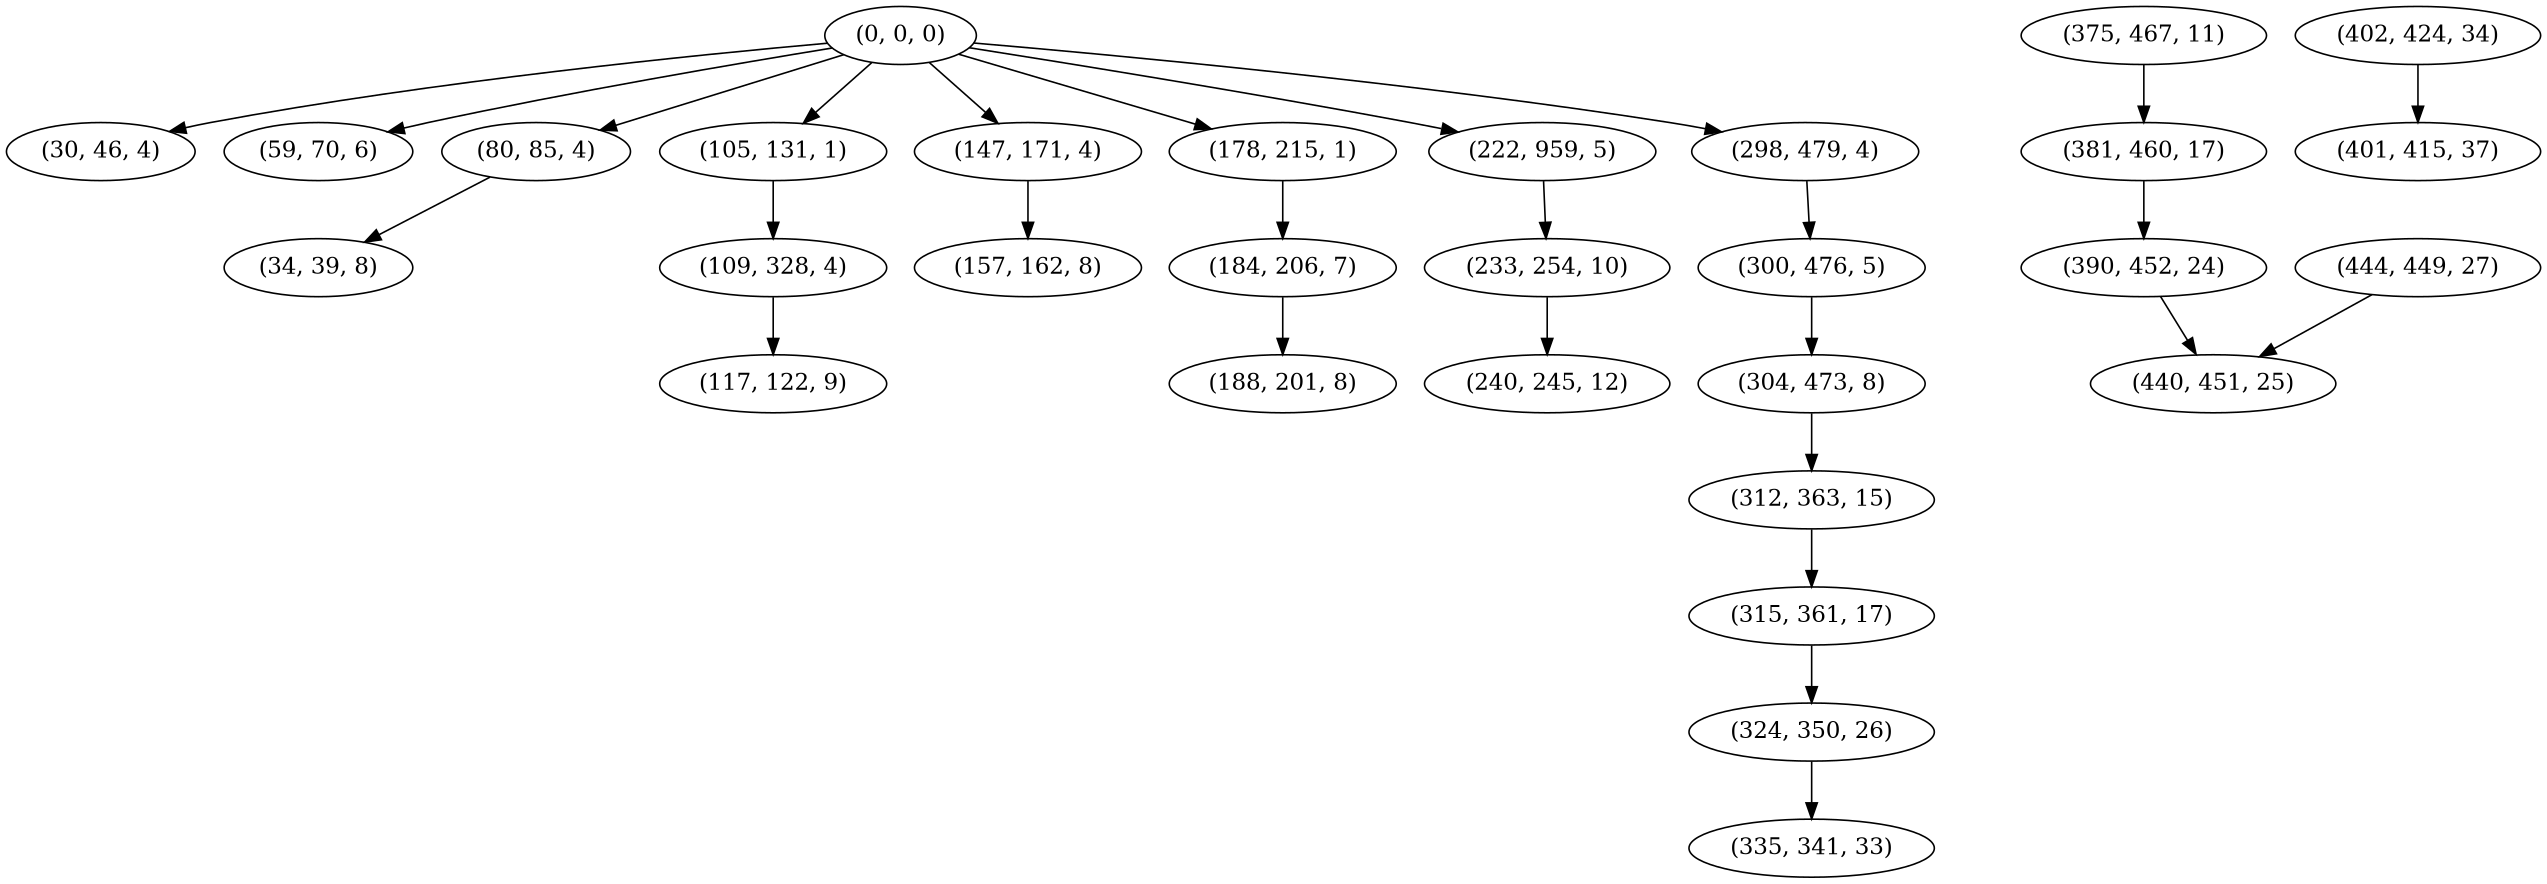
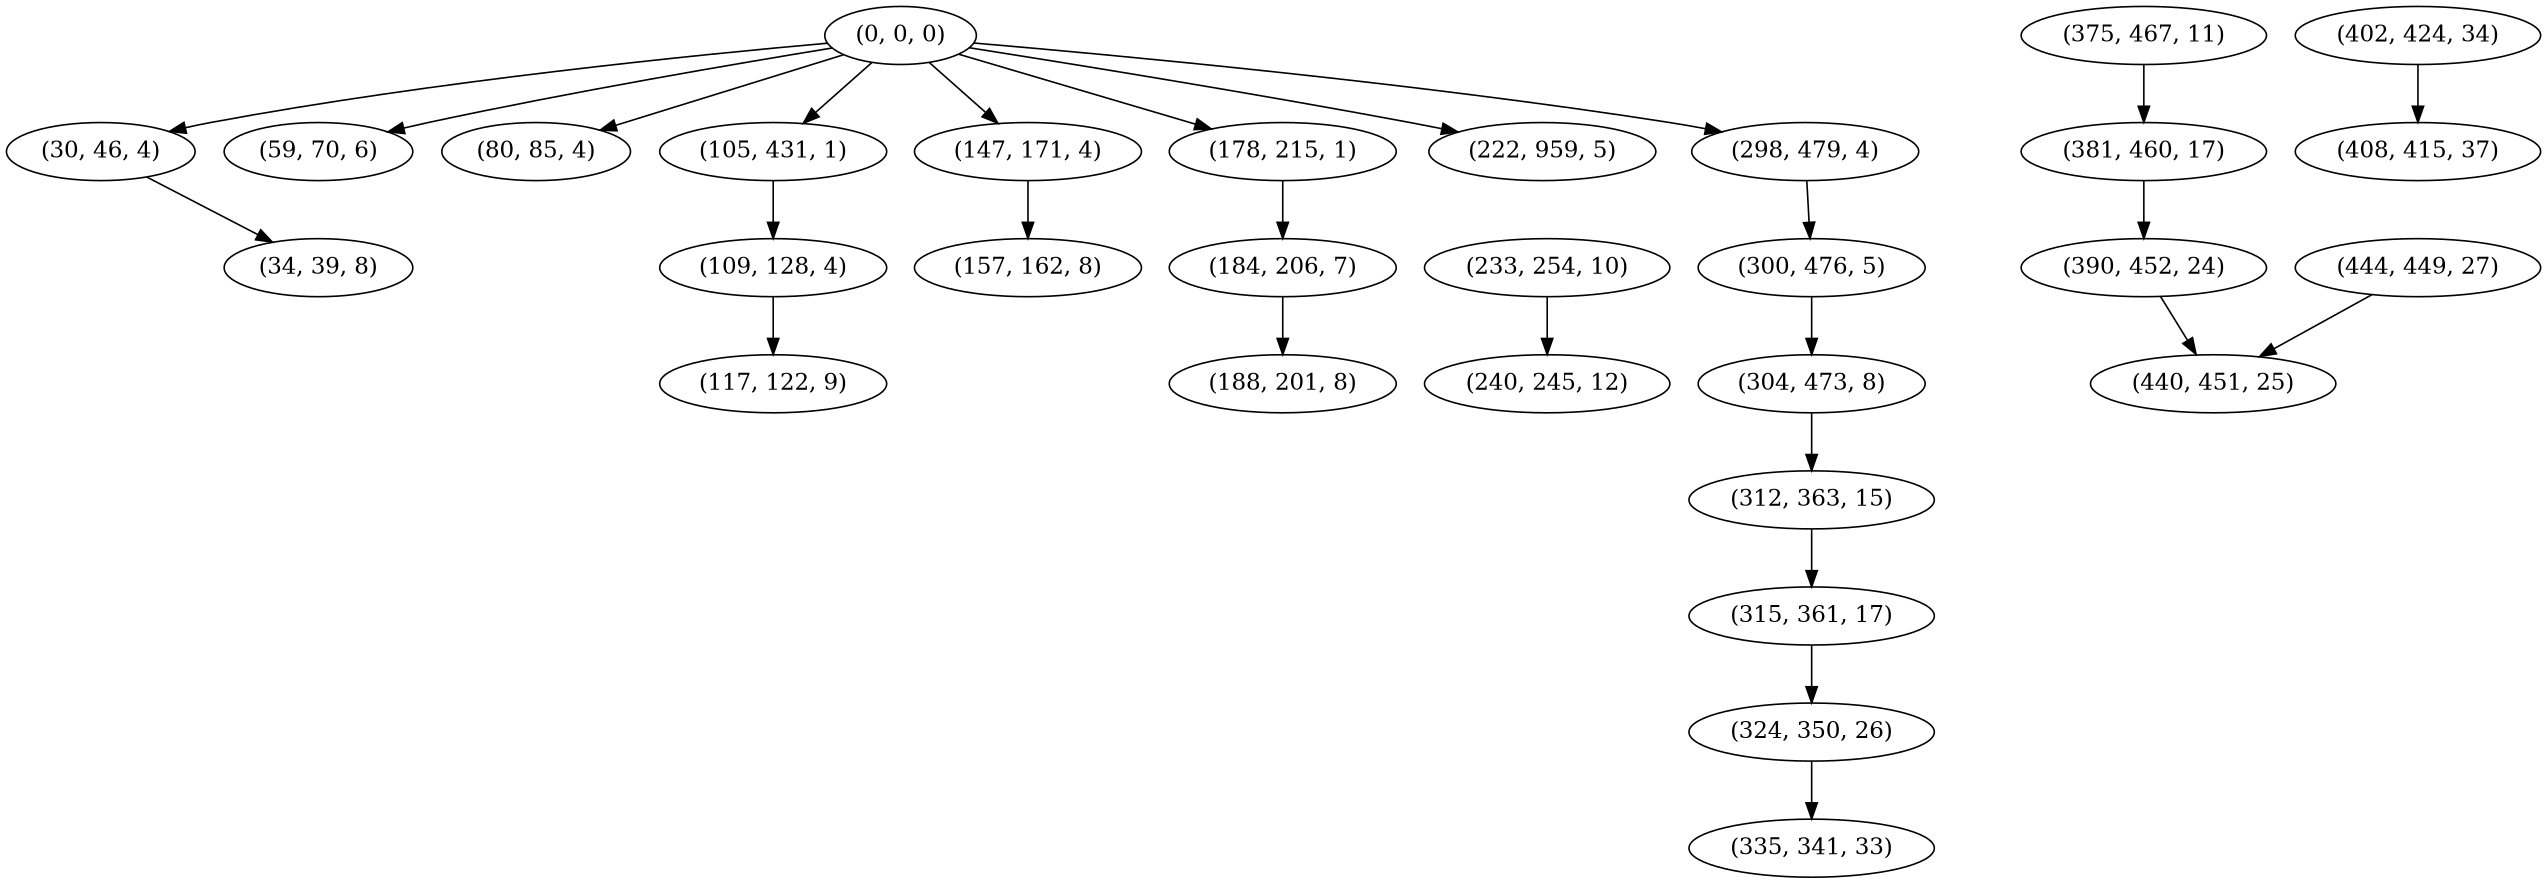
  digraph {
    fontname="DejaVu Serif"
    node [fontname="DejaVu Serif"]
    edge [fontname="DejaVu Serif"]
    "(0, 0, 0)"
    "(30, 46, 4)"
    "(59, 70, 6)"
    "(80, 85, 4)"
-   "(105, 131, 1)"
+   "(105, 131, 1)" [label="(105, 431, 1)"]
    "(147, 171, 4)"
    "(178, 215, 1)"
    n8 [label="(222, 959, 5)"]
    "(298, 479, 4)"
    "(34, 39, 8)"
-   "(109, 128, 4)" [label="(109, 328, 4)"]
+   "(109, 128, 4)"
    "(157, 162, 8)"
    "(184, 206, 7)"
    "(233, 254, 10)"
    "(300, 476, 5)"
    "(117, 122, 9)"
    "(188, 201, 8)"
    "(240, 245, 12)"
    "(304, 473, 8)"
    "(312, 363, 15)"
    "(315, 361, 17)"
    "(375, 467, 11)"
    "(381, 460, 17)"
    "(324, 350, 26)"
    "(335, 341, 33)"
    "(390, 452, 24)"
    "(440, 451, 25)"
    "(402, 424, 34)"
-   "(408, 415, 37)" [label="(401, 415, 37)"]
+   "(408, 415, 37)"
    "(444, 449, 27)"
    "(0, 0, 0)" -> "(30, 46, 4)"
    "(0, 0, 0)" -> "(59, 70, 6)"
    "(0, 0, 0)" -> "(80, 85, 4)"
    "(0, 0, 0)" -> "(105, 131, 1)"
    "(0, 0, 0)" -> "(147, 171, 4)"
    "(0, 0, 0)" -> "(178, 215, 1)"
    "(0, 0, 0)" -> n8
    "(0, 0, 0)" -> "(298, 479, 4)"
-   "(80, 85, 4)" -> "(34, 39, 8)"
+   "(30, 46, 4)" -> "(34, 39, 8)"
    "(105, 131, 1)" -> "(109, 128, 4)"
    "(147, 171, 4)" -> "(157, 162, 8)"
    "(178, 215, 1)" -> "(184, 206, 7)"
-   n8 -> "(233, 254, 10)"
    "(298, 479, 4)" -> "(300, 476, 5)"
    "(109, 128, 4)" -> "(117, 122, 9)"
    "(184, 206, 7)" -> "(188, 201, 8)"
    "(233, 254, 10)" -> "(240, 245, 12)"
    "(300, 476, 5)" -> "(304, 473, 8)"
    "(304, 473, 8)" -> "(312, 363, 15)"
    "(312, 363, 15)" -> "(315, 361, 17)"
    "(315, 361, 17)" -> "(324, 350, 26)"
    "(375, 467, 11)" -> "(381, 460, 17)"
    "(381, 460, 17)" -> "(390, 452, 24)"
    "(324, 350, 26)" -> "(335, 341, 33)"
    "(390, 452, 24)" -> "(440, 451, 25)"
    "(402, 424, 34)" -> "(408, 415, 37)"
    "(444, 449, 27)" -> "(440, 451, 25)"
  }
